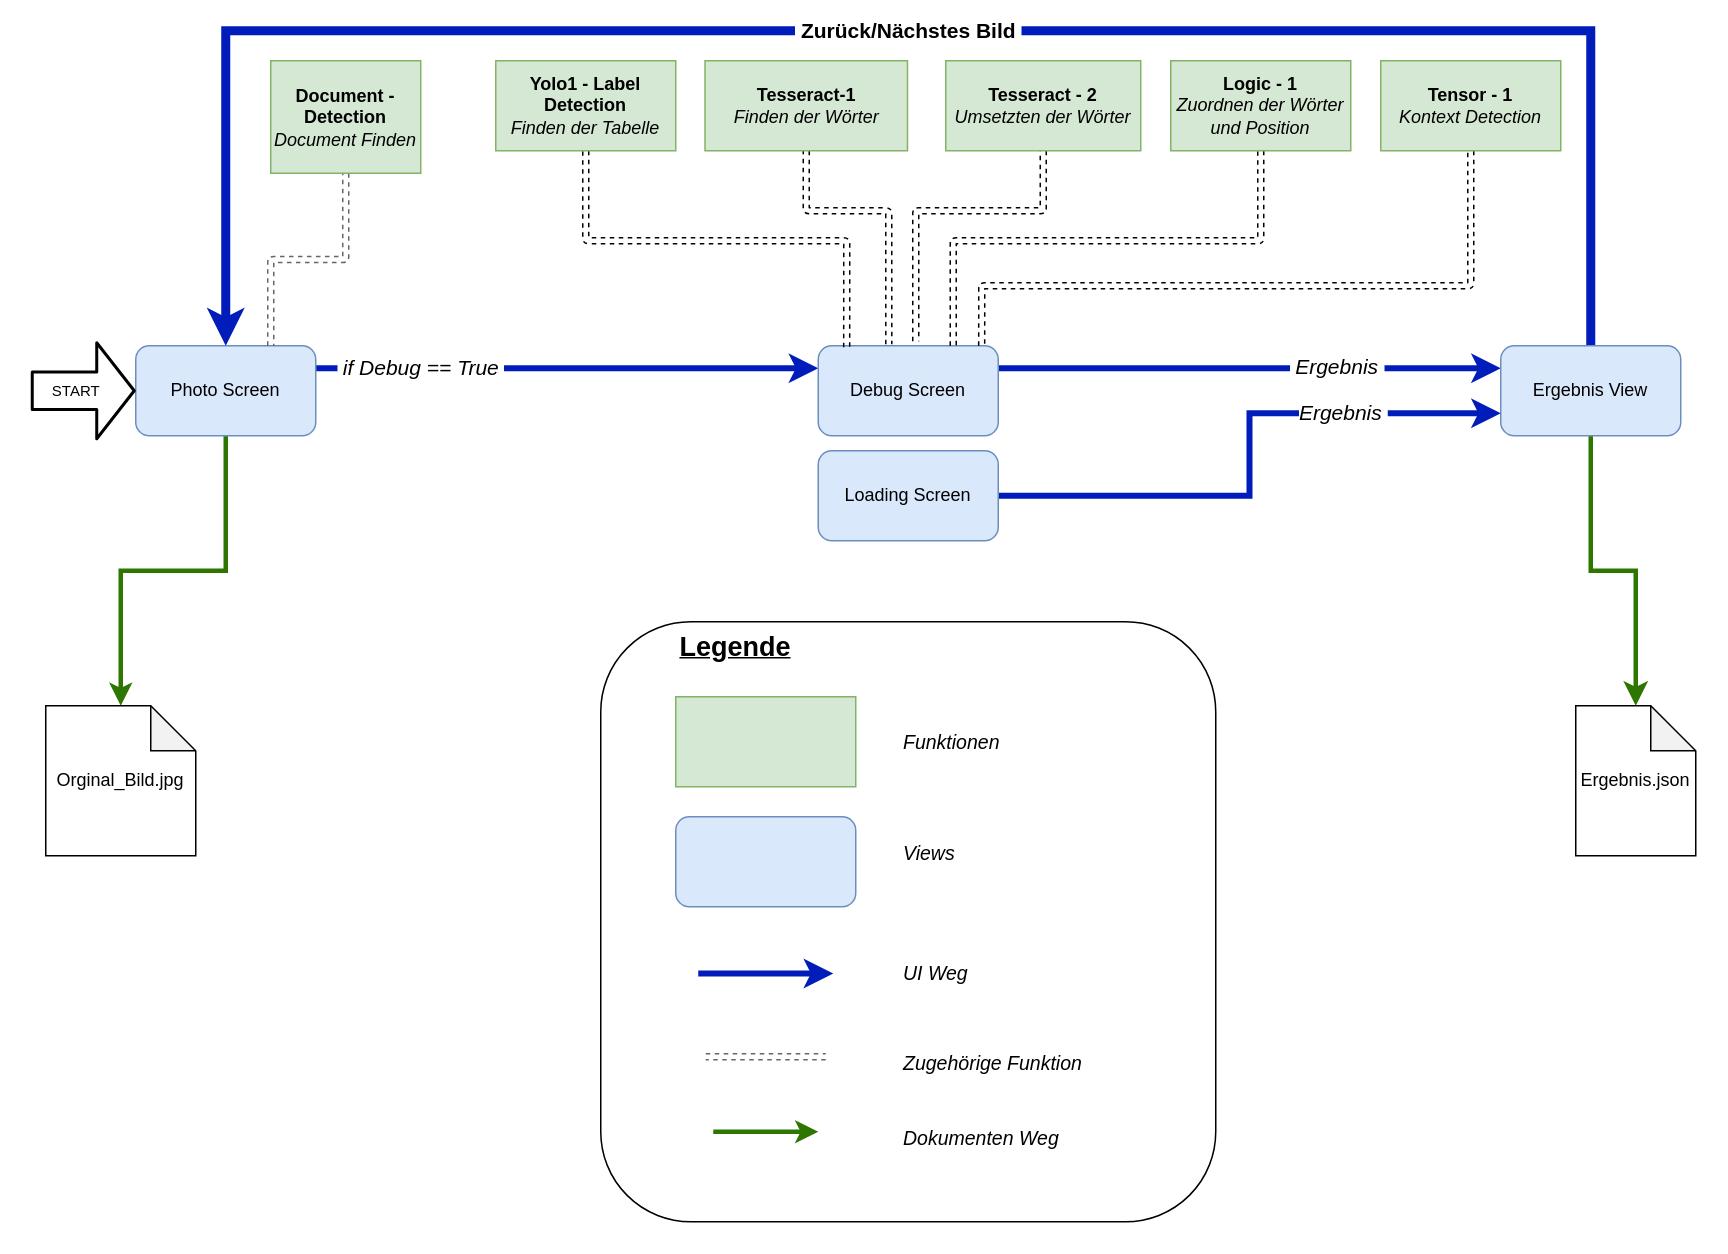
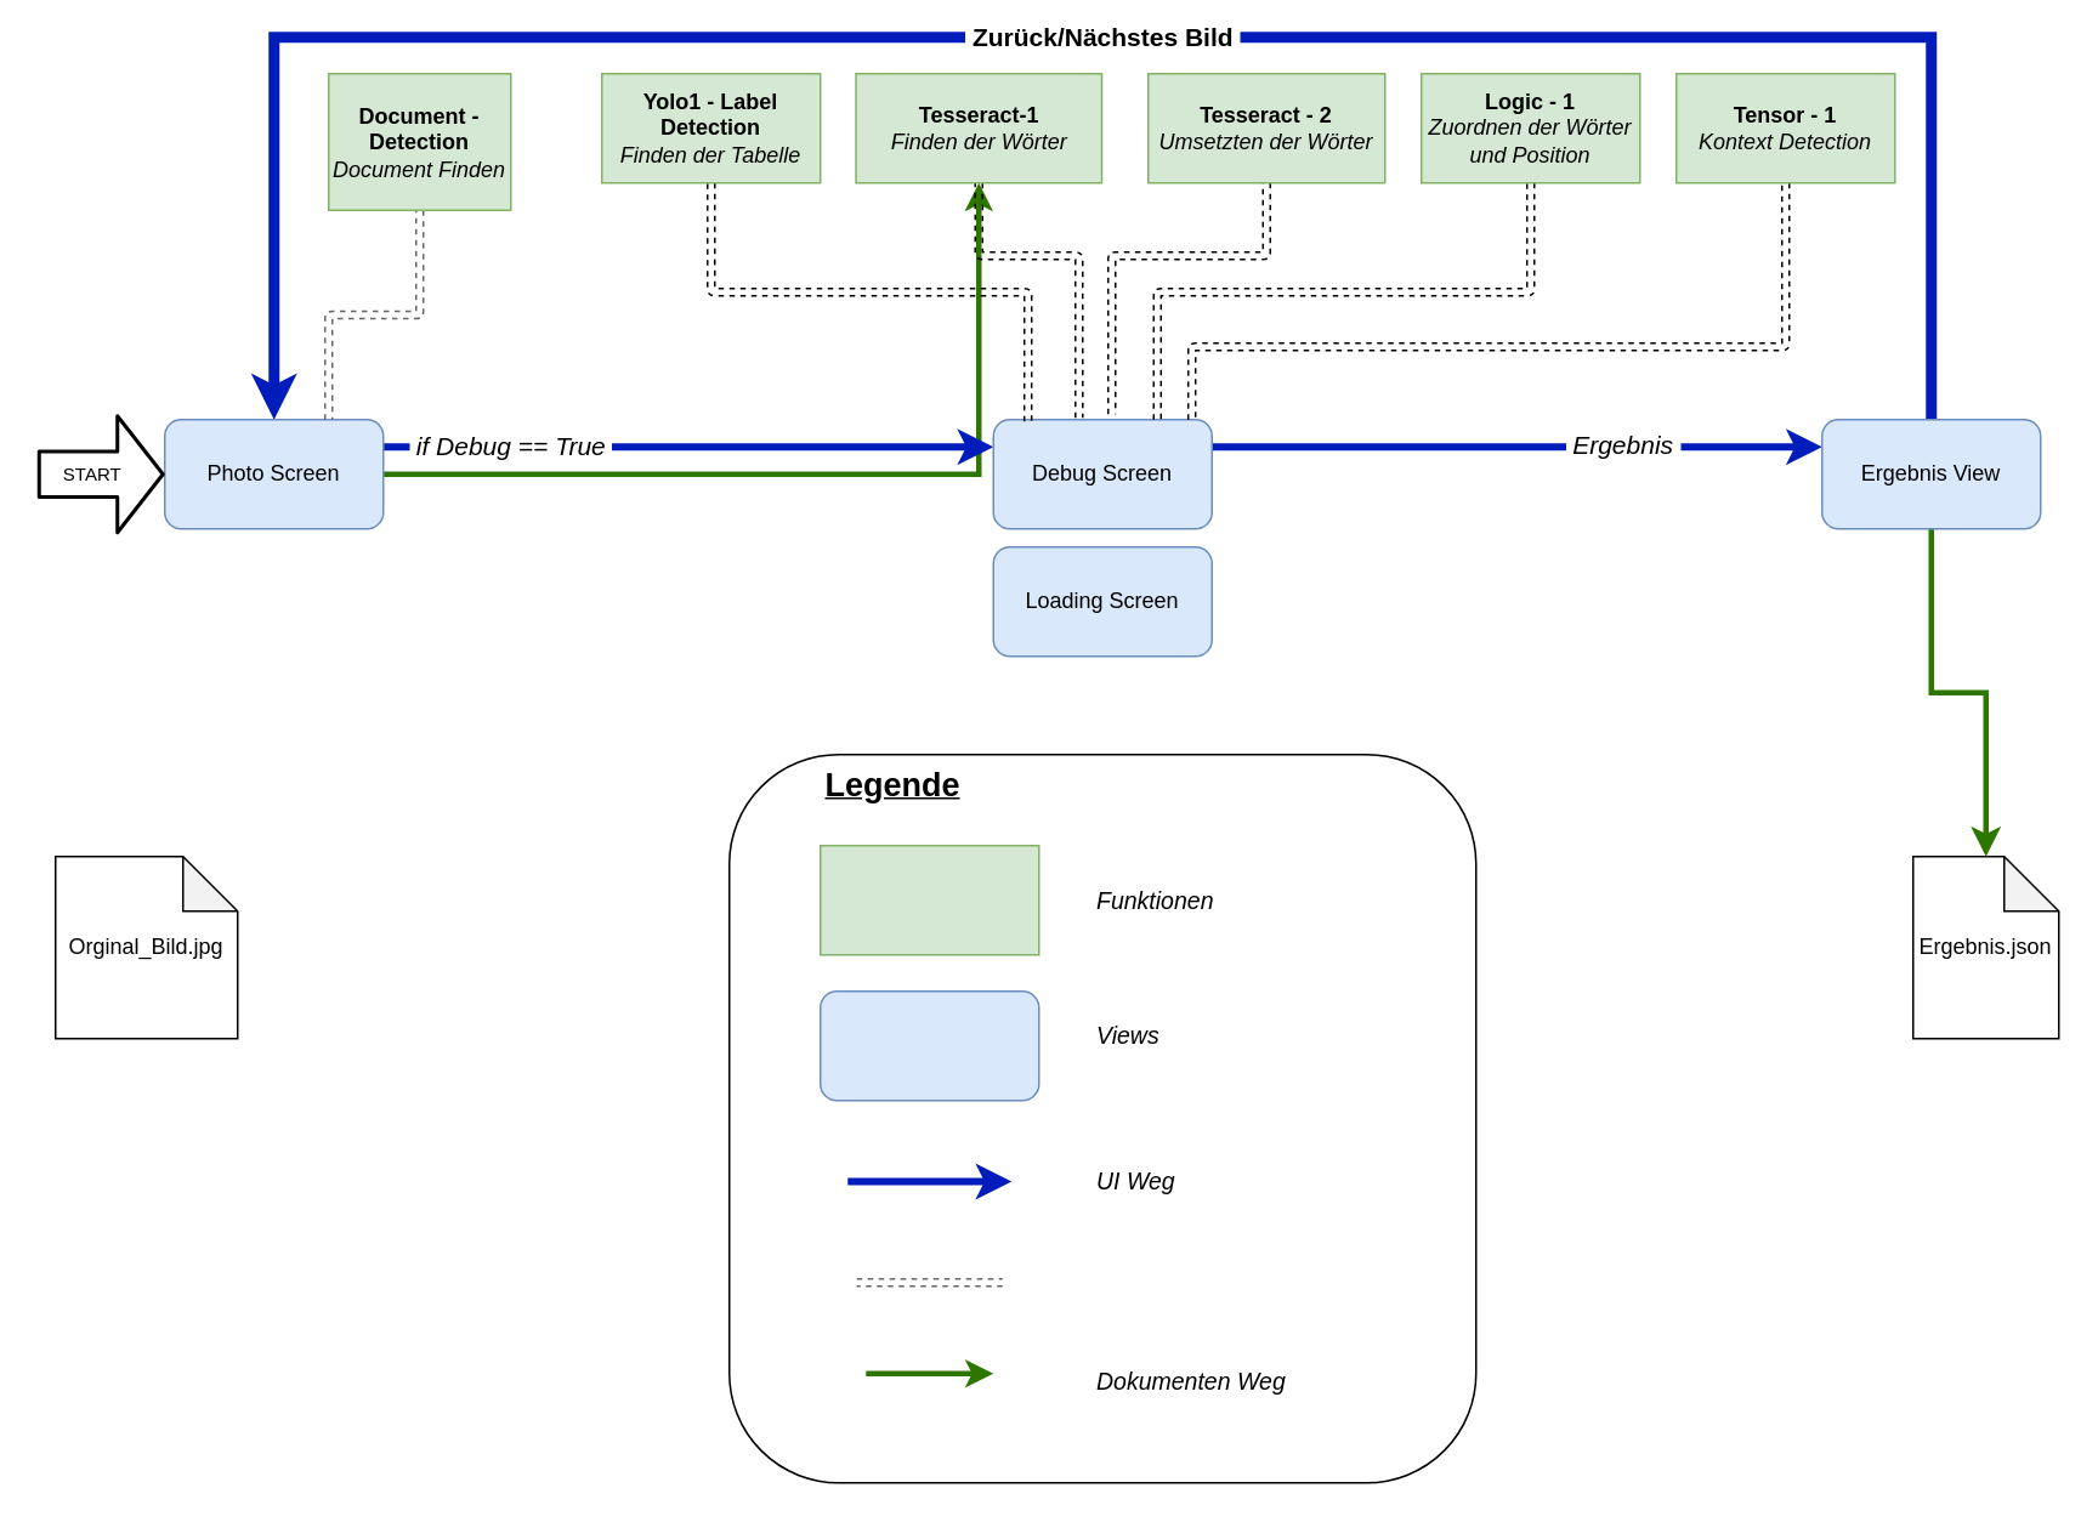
  <mxCell id="0" />
  <mxCell id="1" parent="0" />
- <mxCell id="2" style="edgeStyle=orthogonalEdgeStyle;rounded=0;orthogonalLoop=1;jettySize=auto;html=1;entryX=0.5;entryY=0;entryDx=0;entryDy=0;entryPerimeter=0;fillColor=#60a917;strokeColor=#2D7600;strokeWidth=3;" edge="1" parent="1" source="4" target="11"><mxGeometry relative="1" as="geometry" /></mxCell>
+ <mxCell id="2" style="edgeStyle=orthogonalEdgeStyle;rounded=0;orthogonalLoop=1;jettySize=auto;html=1;fillColor=#60a917;strokeColor=#2D7600;strokeWidth=3;" edge="1" parent="1" source="4" target="19"><mxGeometry relative="1" as="geometry" /></mxCell>
  <mxCell id="3" value="&lt;i&gt;&lt;font style=&quot;font-size: 14px&quot;&gt;&amp;nbsp;if Debug == True&amp;nbsp;&lt;/font&gt;&lt;/i&gt;" style="edgeStyle=orthogonalEdgeStyle;rounded=0;orthogonalLoop=1;jettySize=auto;html=1;exitX=1;exitY=0.25;exitDx=0;exitDy=0;entryX=0;entryY=0.25;entryDx=0;entryDy=0;startSize=10;sourcePerimeterSpacing=0;endSize=7;strokeWidth=4;fontColor=#000000;fillColor=#0050ef;strokeColor=#001DBC;" edge="1" parent="1" source="4" target="7"><mxGeometry x="-0.582" relative="1" as="geometry"><mxPoint as="offset" /></mxGeometry></mxCell>
  <mxCell id="4" value="Photo Screen" style="rounded=1;whiteSpace=wrap;html=1;fillColor=#dae8fc;strokeColor=#6c8ebf;" vertex="1" parent="1"><mxGeometry x="90" y="230" width="120" height="60" as="geometry" /></mxCell>
  <mxCell id="5" style="edgeStyle=orthogonalEdgeStyle;rounded=0;orthogonalLoop=1;jettySize=auto;html=1;exitX=1;exitY=0.25;exitDx=0;exitDy=0;entryX=0;entryY=0.25;entryDx=0;entryDy=0;startSize=10;sourcePerimeterSpacing=0;endSize=7;strokeWidth=4;fontColor=#000000;fillColor=#0050ef;strokeColor=#001DBC;" edge="1" parent="1" source="7" target="10"><mxGeometry relative="1" as="geometry" /></mxCell>
  <mxCell id="6" value="&amp;nbsp;&lt;font style=&quot;font-size: 14px&quot;&gt;&lt;i&gt;Ergebnis&amp;nbsp;&lt;/i&gt;&lt;/font&gt;" style="edgeLabel;html=1;align=center;verticalAlign=middle;resizable=0;points=[];fontColor=#000000;" vertex="1" connectable="0" parent="5"><mxGeometry x="-0.015" y="2" relative="1" as="geometry"><mxPoint x="60" as="offset" /></mxGeometry></mxCell>
  <mxCell id="7" value="Debug Screen" style="rounded=1;whiteSpace=wrap;html=1;fillColor=#dae8fc;strokeColor=#6c8ebf;" vertex="1" parent="1"><mxGeometry x="545" y="230" width="120" height="60" as="geometry" /></mxCell>
  <mxCell id="8" value="&lt;font style=&quot;font-size: 14px&quot;&gt;&lt;b&gt;&amp;nbsp;Zurück/Nächstes Bild&amp;nbsp;&lt;/b&gt;&lt;/font&gt;" style="edgeStyle=orthogonalEdgeStyle;rounded=0;orthogonalLoop=1;jettySize=auto;html=1;strokeWidth=6;fillColor=#0050ef;strokeColor=#001DBC;" edge="1" parent="1" source="10" target="4"><mxGeometry relative="1" as="geometry"><Array as="points"><mxPoint x="1060" y="20" /><mxPoint x="150" y="20" /></Array></mxGeometry></mxCell>
  <mxCell id="9" style="edgeStyle=orthogonalEdgeStyle;rounded=0;orthogonalLoop=1;jettySize=auto;html=1;entryX=0.5;entryY=0;entryDx=0;entryDy=0;entryPerimeter=0;startSize=10;sourcePerimeterSpacing=0;endSize=7;strokeWidth=3;fontColor=#000000;fillColor=#60a917;strokeColor=#2D7600;" edge="1" parent="1" source="10" target="13"><mxGeometry relative="1" as="geometry" /></mxCell>
  <mxCell id="10" value="Ergebnis View" style="rounded=1;whiteSpace=wrap;html=1;fillColor=#dae8fc;strokeColor=#6c8ebf;" vertex="1" parent="1"><mxGeometry x="1000" y="230" width="120" height="60" as="geometry" /></mxCell>
  <mxCell id="11" value="Orginal_Bild.jpg" style="shape=note;whiteSpace=wrap;html=1;backgroundOutline=1;darkOpacity=0.05;" vertex="1" parent="1"><mxGeometry x="30" y="470" width="100" height="100" as="geometry" /></mxCell>
  <mxCell id="12" value="&lt;font style=&quot;font-size: 10px&quot;&gt;START&lt;/font&gt;" style="shape=flexArrow;endArrow=classic;html=1;strokeWidth=2;entryX=0;entryY=0.5;entryDx=0;entryDy=0;endWidth=37;endSize=7.67;startSize=10;sourcePerimeterSpacing=0;fontColor=#000000;labelBorderColor=none;width=24;" edge="1" parent="1" target="4"><mxGeometry x="-0.143" width="50" height="50" relative="1" as="geometry"><mxPoint y="260" as="sourcePoint" x="20" /><mxPoint x="80" y="230" as="targetPoint" /><mxPoint as="offset" /></mxGeometry></mxCell>
  <mxCell id="13" value="Ergebnis.json" style="shape=note;whiteSpace=wrap;html=1;backgroundOutline=1;darkOpacity=0.05;fontColor=#000000;" vertex="1" parent="1"><mxGeometry x="1050" y="470" width="80" height="100" as="geometry" /></mxCell>
  <mxCell id="14" style="edgeStyle=orthogonalEdgeStyle;orthogonalLoop=1;jettySize=auto;html=1;exitX=0.5;exitY=1;exitDx=0;exitDy=0;entryX=0.75;entryY=0;entryDx=0;entryDy=0;sourcePerimeterSpacing=0;strokeWidth=1;fontColor=#000000;dashed=1;fillColor=#f5f5f5;strokeColor=#666666;curved=1;shape=link;" edge="1" parent="1" source="15" target="4"><mxGeometry relative="1" as="geometry" /></mxCell>
  <mxCell id="15" value="&lt;b&gt;Document - Detection&lt;/b&gt;&lt;br&gt;&lt;i&gt;Document Finden&lt;/i&gt;" style="rounded=0;whiteSpace=wrap;html=1;fillColor=#d5e8d4;strokeColor=#82b366;" vertex="1" parent="1"><mxGeometry x="180" y="40" width="100" height="75" as="geometry" /></mxCell>
  <mxCell id="16" style="edgeStyle=orthogonalEdgeStyle;shape=link;curved=1;orthogonalLoop=1;jettySize=auto;html=1;entryX=0.158;entryY=0.017;entryDx=0;entryDy=0;entryPerimeter=0;dashed=1;sourcePerimeterSpacing=0;strokeWidth=1;fontColor=#000000;" edge="1" parent="1" source="17" target="7"><mxGeometry relative="1" as="geometry"><Array as="points"><mxPoint x="390" y="160" /><mxPoint x="564" y="160" /></Array></mxGeometry></mxCell>
  <mxCell id="17" value="&lt;b&gt;Yolo1 - Label Detection&lt;/b&gt;&lt;br&gt;&lt;i&gt;Finden der Tabelle&lt;/i&gt;" style="rounded=0;whiteSpace=wrap;html=1;fillColor=#d5e8d4;strokeColor=#82b366;" vertex="1" parent="1"><mxGeometry x="330" y="40" width="120" height="60" as="geometry" /></mxCell>
  <mxCell id="18" style="edgeStyle=orthogonalEdgeStyle;shape=link;curved=1;orthogonalLoop=1;jettySize=auto;html=1;entryX=0.392;entryY=-0.017;entryDx=0;entryDy=0;entryPerimeter=0;dashed=1;sourcePerimeterSpacing=0;strokeWidth=1;fontColor=#000000;" edge="1" parent="1" source="19" target="7"><mxGeometry relative="1" as="geometry"><Array as="points"><mxPoint x="537" y="140" /><mxPoint x="592" y="140" /></Array></mxGeometry></mxCell>
  <mxCell id="19" value="&lt;b&gt;Tesseract-1&lt;br&gt;&lt;/b&gt;&lt;i&gt;Finden der Wörter&lt;/i&gt;" style="rounded=0;whiteSpace=wrap;html=1;fillColor=#d5e8d4;strokeColor=#82b366;" vertex="1" parent="1"><mxGeometry x="469.5" y="40" width="135" height="60" as="geometry" /></mxCell>
  <mxCell id="20" style="edgeStyle=orthogonalEdgeStyle;shape=link;curved=1;orthogonalLoop=1;jettySize=auto;html=1;dashed=1;sourcePerimeterSpacing=0;strokeWidth=1;fontColor=#000000;" edge="1" parent="1" source="21"><mxGeometry relative="1" as="geometry"><mxPoint x="610" y="227" as="targetPoint" /><Array as="points"><mxPoint x="695" y="140" /><mxPoint x="610" y="140" /><mxPoint x="610" y="227" /></Array></mxGeometry></mxCell>
  <mxCell id="21" value="&lt;b&gt;Tesseract - 2&lt;/b&gt;&lt;br&gt;&lt;i&gt;Umsetzten der Wörter&lt;/i&gt;" style="rounded=0;whiteSpace=wrap;html=1;fillColor=#d5e8d4;strokeColor=#82b366;" vertex="1" parent="1"><mxGeometry x="630" y="40" width="130" height="60" as="geometry" /></mxCell>
  <mxCell id="22" style="edgeStyle=orthogonalEdgeStyle;shape=link;curved=1;orthogonalLoop=1;jettySize=auto;html=1;entryX=0.908;entryY=0;entryDx=0;entryDy=0;entryPerimeter=0;dashed=1;sourcePerimeterSpacing=0;strokeWidth=1;fontColor=#000000;" edge="1" parent="1" source="23" target="7"><mxGeometry relative="1" as="geometry"><Array as="points"><mxPoint x="980" y="190" /><mxPoint x="654" y="190" /></Array></mxGeometry></mxCell>
  <mxCell id="23" value="&lt;b&gt;Tensor - 1&lt;/b&gt;&lt;br&gt;&lt;i&gt;Kontext Detection&lt;/i&gt;" style="rounded=0;whiteSpace=wrap;html=1;fillColor=#d5e8d4;strokeColor=#82b366;" vertex="1" parent="1"><mxGeometry x="920" y="40" width="120" height="60" as="geometry" /></mxCell>
  <mxCell id="24" style="edgeStyle=orthogonalEdgeStyle;shape=link;curved=1;orthogonalLoop=1;jettySize=auto;html=1;entryX=0.75;entryY=0;entryDx=0;entryDy=0;dashed=1;sourcePerimeterSpacing=0;strokeWidth=1;fontColor=#000000;" edge="1" parent="1" source="25" target="7"><mxGeometry relative="1" as="geometry"><Array as="points"><mxPoint x="840" y="160" /><mxPoint x="635" y="160" /></Array></mxGeometry></mxCell>
  <mxCell id="25" value="&lt;b&gt;Logic - 1&lt;/b&gt;&lt;br&gt;&lt;i&gt;Zuordnen der Wörter und Position&lt;/i&gt;" style="rounded=0;whiteSpace=wrap;html=1;fillColor=#d5e8d4;strokeColor=#82b366;" vertex="1" parent="1"><mxGeometry x="780" y="40" width="120" height="60" as="geometry" /></mxCell>
- <mxCell id="26" value="&lt;meta charset=&quot;utf-8&quot; style=&quot;&quot;&gt;&lt;i style=&quot;font-family: Helvetica; font-size: 14px; font-variant-ligatures: normal; font-variant-caps: normal; font-weight: 400; letter-spacing: normal; orphans: 2; text-align: center; text-indent: 0px; text-transform: none; widows: 2; word-spacing: 0px; -webkit-text-stroke-width: 0px; background-color: rgb(255, 255, 255); text-decoration-style: initial; text-decoration-color: initial;&quot;&gt;Ergebnis&amp;nbsp;&lt;/i&gt;" style="edgeStyle=orthogonalEdgeStyle;rounded=0;orthogonalLoop=1;jettySize=auto;html=1;exitX=1;exitY=0.5;exitDx=0;exitDy=0;entryX=0;entryY=0.75;entryDx=0;entryDy=0;startSize=10;sourcePerimeterSpacing=0;endSize=7;strokeWidth=4;fontColor=#000000;fillColor=#0050ef;strokeColor=#001DBC;" edge="1" parent="1" source="27" target="10"><mxGeometry x="0.463" relative="1" as="geometry"><mxPoint as="offset" /></mxGeometry></mxCell>
  <mxCell id="27" value="Loading Screen" style="rounded=1;whiteSpace=wrap;html=1;fillColor=#dae8fc;strokeColor=#6c8ebf;" vertex="1" parent="1"><mxGeometry x="545" y="300" width="120" height="60" as="geometry" /></mxCell>
  <mxCell id="28" value="" style="group" vertex="1" connectable="0" parent="1"><mxGeometry x="400" y="414" width="410" height="400" as="geometry" /></mxCell>
  <mxCell id="29" value="" style="group" vertex="1" connectable="0" parent="28"><mxGeometry width="410" height="400" as="geometry" /></mxCell>
  <mxCell id="30" value="" style="rounded=1;whiteSpace=wrap;html=1;fontSize=13;fontColor=#000000;align=left;" vertex="1" parent="29"><mxGeometry width="410" height="400" as="geometry" /></mxCell>
  <mxCell id="31" value="&lt;span style=&quot;font-family: &amp;#34;helvetica&amp;#34; ; font-size: 18px ; letter-spacing: normal ; text-align: center ; text-indent: 0px ; text-transform: none ; word-spacing: 0px ; background-color: rgb(255 , 255 , 255)&quot;&gt;Legende&lt;/span&gt;" style="text;html=1;strokeColor=none;fillColor=none;align=center;verticalAlign=middle;whiteSpace=wrap;rounded=0;fontSize=18;fontColor=#000000;fontStyle=5" vertex="1" parent="29"><mxGeometry x="50" y="4" width="80" height="26" as="geometry" /></mxCell>
  <mxCell id="32" value="" style="rounded=0;whiteSpace=wrap;html=1;fillColor=#d5e8d4;strokeColor=#82b366;" vertex="1" parent="29"><mxGeometry x="50" y="50" width="120" height="60" as="geometry" /></mxCell>
  <mxCell id="33" value="Funktionen" style="text;html=1;strokeColor=none;fillColor=none;align=left;verticalAlign=middle;whiteSpace=wrap;rounded=0;fontColor=#000000;fontSize=13;fontStyle=2" vertex="1" parent="29"><mxGeometry x="200" y="70" width="80" height="20" as="geometry" /></mxCell>
  <mxCell id="34" value="" style="rounded=1;whiteSpace=wrap;html=1;fillColor=#dae8fc;strokeColor=#6c8ebf;" vertex="1" parent="29"><mxGeometry x="50" y="130" width="120" height="60" as="geometry" /></mxCell>
  <mxCell id="35" value="&lt;span style=&quot;font-family: helvetica; font-size: 13px; font-weight: 400; letter-spacing: normal; text-indent: 0px; text-transform: none; word-spacing: 0px; background-color: rgb(255, 255, 255);&quot;&gt;Views&lt;/span&gt;" style="text;whiteSpace=wrap;html=1;fontColor=#000000;fontSize=13;fontStyle=2;align=left;" vertex="1" parent="29"><mxGeometry x="200" y="140" width="80" height="30" as="geometry" /></mxCell>
  <mxCell id="36" value="" style="edgeStyle=orthogonalEdgeStyle;rounded=0;orthogonalLoop=1;jettySize=auto;html=1;exitX=1;exitY=0.25;exitDx=0;exitDy=0;startSize=10;sourcePerimeterSpacing=0;endSize=7;strokeWidth=4;fontColor=#000000;fillColor=#0050ef;strokeColor=#001DBC;" edge="1" parent="29"><mxGeometry x="-0.582" relative="1" as="geometry"><mxPoint x="65" y="234.5" as="sourcePoint" /><mxPoint x="155" y="234.5" as="targetPoint" /><mxPoint as="offset" /></mxGeometry></mxCell>
  <mxCell id="37" value="&lt;font face=&quot;helvetica&quot;&gt;&lt;span style=&quot;background-color: rgb(255 , 255 , 255)&quot;&gt;UI Weg&lt;/span&gt;&lt;/font&gt;" style="text;whiteSpace=wrap;html=1;fontColor=#000000;fontSize=13;fontStyle=2;align=left;" vertex="1" parent="29"><mxGeometry x="200" y="220" width="80" height="30" as="geometry" /></mxCell>
  <mxCell id="38" style="edgeStyle=orthogonalEdgeStyle;orthogonalLoop=1;jettySize=auto;html=1;entryX=0.75;entryY=0;entryDx=0;entryDy=0;sourcePerimeterSpacing=0;strokeWidth=1;fontColor=#000000;dashed=1;fillColor=#f5f5f5;strokeColor=#666666;curved=1;shape=link;" edge="1" parent="29"><mxGeometry relative="1" as="geometry"><mxPoint x="150" y="290" as="sourcePoint" /><mxPoint x="70" y="290" as="targetPoint" /></mxGeometry></mxCell>
- <mxCell id="39" value="&lt;font face=&quot;helvetica&quot;&gt;&lt;span style=&quot;background-color: rgb(255 , 255 , 255)&quot;&gt;Zugehörige Funktion&lt;/span&gt;&lt;/font&gt;" style="text;whiteSpace=wrap;html=1;fontColor=#000000;fontSize=13;fontStyle=2;align=left;" vertex="1" parent="29"><mxGeometry x="200" y="280" width="150" height="30" as="geometry" /></mxCell>
  <mxCell id="40" style="edgeStyle=orthogonalEdgeStyle;rounded=0;orthogonalLoop=1;jettySize=auto;html=1;fillColor=#60a917;strokeColor=#2D7600;strokeWidth=3;" edge="1" parent="29"><mxGeometry relative="1" as="geometry"><mxPoint x="75" y="340" as="sourcePoint" /><mxPoint x="145" y="340" as="targetPoint" /></mxGeometry></mxCell>
  <mxCell id="41" value="&lt;font face=&quot;helvetica&quot;&gt;&lt;span style=&quot;background-color: rgb(255 , 255 , 255)&quot;&gt;Dokumenten Weg&lt;/span&gt;&lt;/font&gt;" style="text;whiteSpace=wrap;html=1;fontColor=#000000;fontSize=13;fontStyle=2;align=left;" vertex="1" parent="29"><mxGeometry x="200" y="330" width="150" height="30" as="geometry" /></mxCell>
